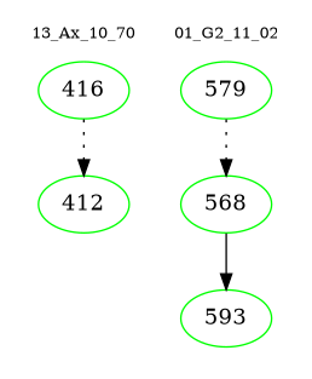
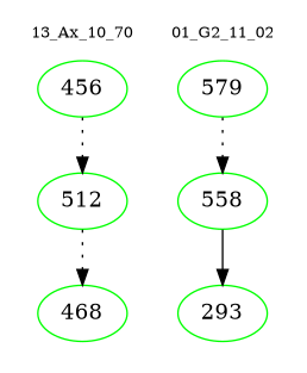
  digraph {
    node [color=green]
    edge [color=black style=dotted]
-   n1 [label=416]
-   n2 [label=412]
+   n1 [label=456]
+   n2 [label=512]
+   n3 [label=468]
    n4 [label=579]
-   n5 [label=568]
-   n6 [label=593]
+   n5 [label=558]
+   n6 [label=293]
    subgraph cluster_1 {
      color=white
      fontsize=10
      label="13_Ax_10_70"
      n1
      n2
+     n3
    }
    subgraph cluster_2 {
      color=white
      fontsize=10
      label="01_G2_11_02"
      n4
      n5
      n6
    }
    n1 -> n2
+   n2 -> n3
    n4 -> n5
    n5 -> n6 [style=solid]
  }
